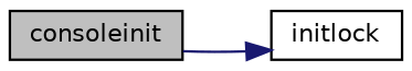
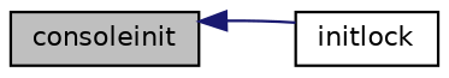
  digraph {
    rankdir=LR
    node [color=black fontname=Helvetica fontsize=10 shape=record style=filled]
    n1 [fillcolor=grey75 fontcolor=black height=0.2 label=consoleinit width=0.4]
    n2 [fillcolor=white height=0.2 label=initlock width=0.4]
-   n1 -> n2 [color=midnightblue fontname=Helvetica fontsize=10 labelfontname=Helvetica labelfontsize=10 style=solid]
+   n2 -> n1 [color=midnightblue fontname=Helvetica fontsize=10 labelfontname=Helvetica labelfontsize=10 style=solid]
  }
